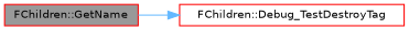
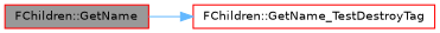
  digraph {
    rankdir=LR
    node [color=red fontname=Helvetica fontsize=10 shape=box style=filled]
    n1 [fillcolor=grey60 fontcolor=black height=0.2 label="FChildren::GetName" width=0.4]
-   n2 [fillcolor=white height=0.2 label="FChildren::Debug_TestDestroyTag" width=0.4]
+   n2 [fillcolor=white height=0.2 label="FChildren::GetName_TestDestroyTag" width=0.4]
    n1 -> n2 [color=steelblue1 fontname=Helvetica fontsize=10 labelfontname=Helvetica labelfontsize=10 style=solid]
  }
